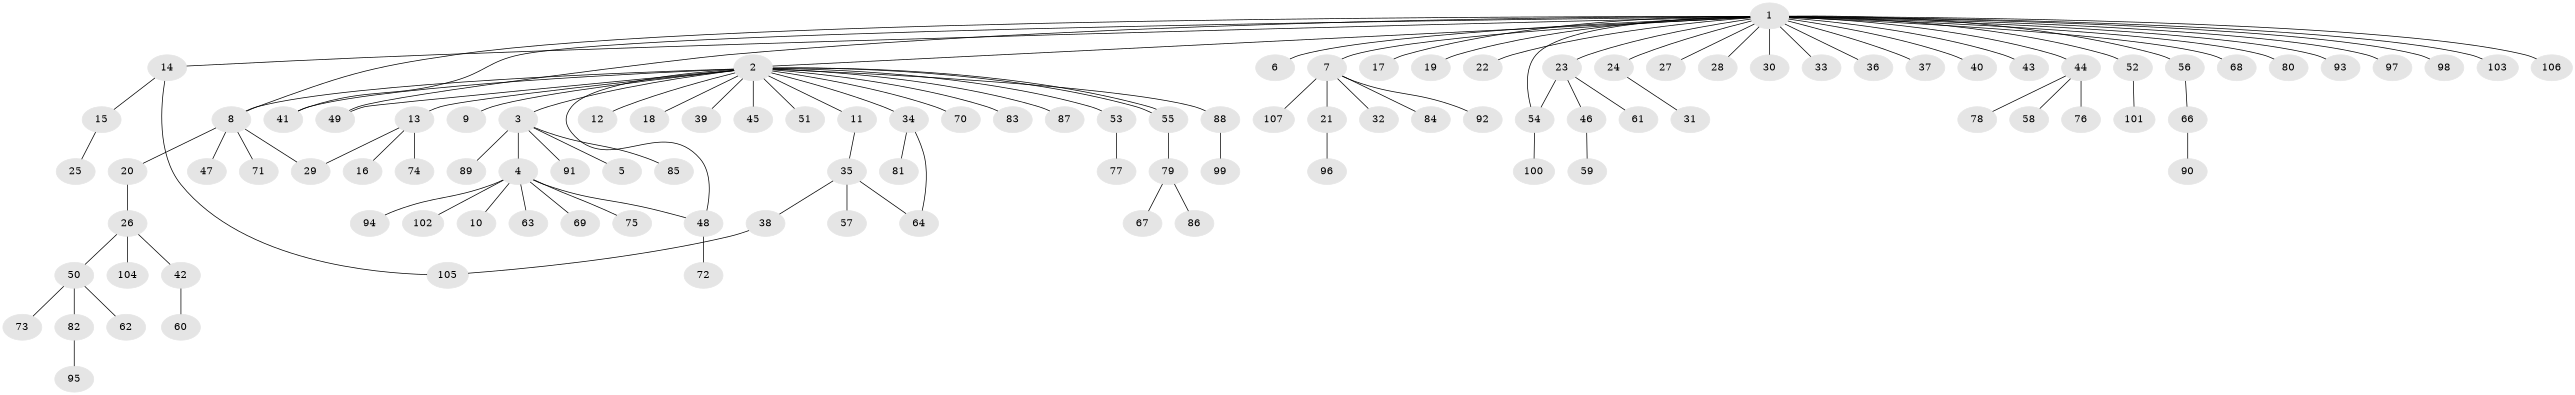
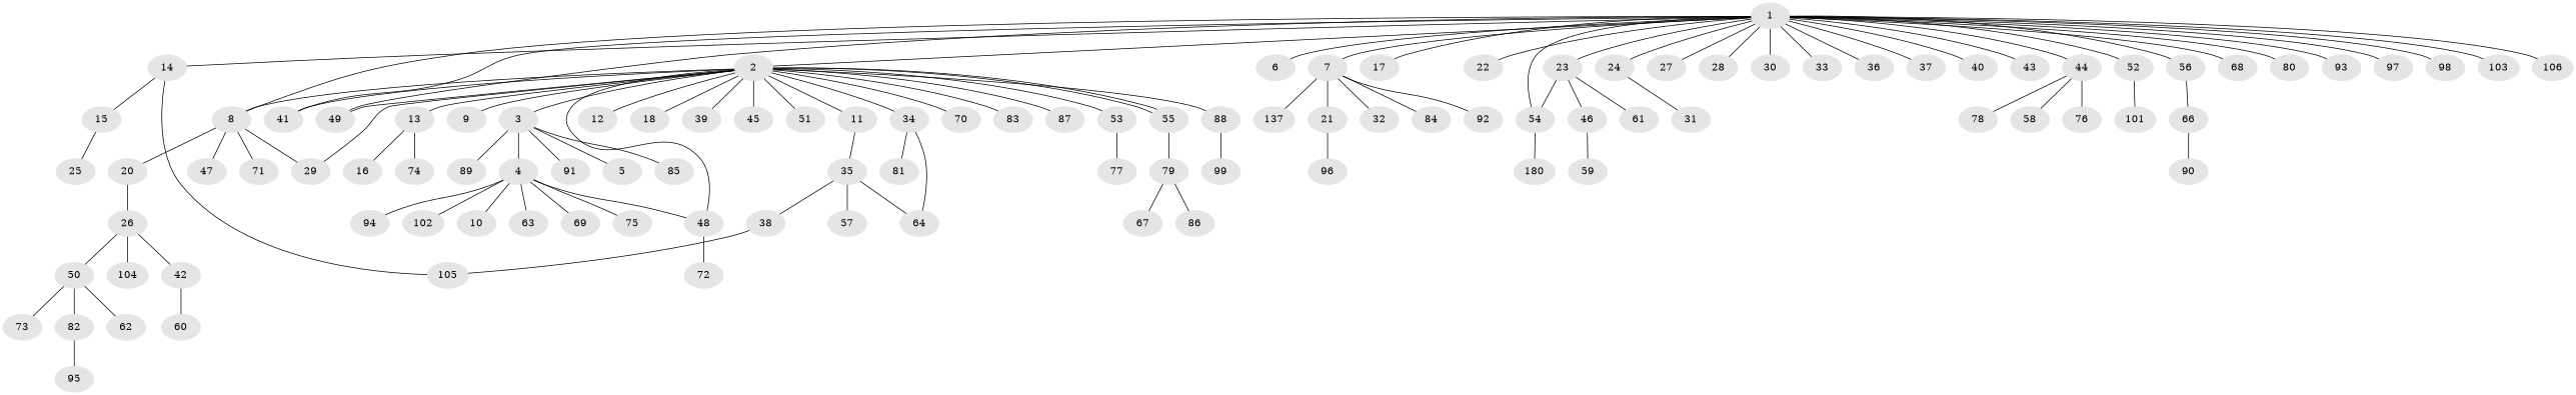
  graph {
    node [color=gray90 style=filled]
    1
    2
    6
    7
    8
    14
    17
-   19
    22
    23
    24
    27
    28
    30
    33
    36
    37
    40
    41
    43
    44
    49
    52
    54
    56
    68
    80
    93
    97
    98
    103
    106
    3
    9
    11
    12
    13
    18
    29
    34
    39
    45
    48
    51
    53
    55
    70
    83
    87
    88
    21
    32
    84
    92
-   107
+   107 [label=137]
    20
    47
    71
    15
    105
    46
    61
    31
    58
    76
    78
    101
-   100
+   100 [label=180]
    66
    4
    5
    85
    89
    91
    35
    16
    74
    64
    81
    72
    77
    79
    99
    10
    63
    69
    75
    94
    102
    96
    26
    38
    57
    25
    42
    50
    104
    59
    60
    62
    73
    82
    95
    67
    86
    90
    1 -- 2
    1 -- 6
    1 -- 7
    1 -- 8
    1 -- 14
    1 -- 17
-   1 -- 19
    1 -- 22
    1 -- 23
    1 -- 24
    1 -- 27
    1 -- 28
    1 -- 30
    1 -- 33
    1 -- 36
    1 -- 37
    1 -- 40
    1 -- 41
    1 -- 43
    1 -- 44
    1 -- 49
    1 -- 52
    1 -- 54
    1 -- 56
    1 -- 68
    1 -- 80
    1 -- 93
    1 -- 97
    1 -- 98
    1 -- 103
    1 -- 106
    2 -- 8
    2 -- 41
    2 -- 49
    2 -- 3
    2 -- 9
    2 -- 11
    2 -- 12
    2 -- 13
    2 -- 18
-   13 -- 29
+   2 -- 29
    2 -- 34
    2 -- 39
    2 -- 45
    2 -- 48
    2 -- 51
    2 -- 53
    2 -- 55
    2 -- 55
    2 -- 70
    2 -- 83
    2 -- 87
    2 -- 88
    7 -- 21
    7 -- 32
    7 -- 84
    7 -- 92
    7 -- 107
    8 -- 29
    8 -- 20
    8 -- 47
    8 -- 71
    14 -- 15
    14 -- 105
    23 -- 54
    23 -- 46
    23 -- 61
    24 -- 31
    44 -- 58
    44 -- 76
    44 -- 78
    52 -- 101
    54 -- 100
    56 -- 66
    3 -- 4
    3 -- 5
    3 -- 85
    3 -- 89
    3 -- 91
    11 -- 35
    13 -- 16
    13 -- 74
    34 -- 64
    34 -- 81
    48 -- 72
    53 -- 77
    55 -- 79
    88 -- 99
    21 -- 96
    20 -- 26
    15 -- 25
    46 -- 59
    66 -- 90
    4 -- 48
    4 -- 10
    4 -- 63
    4 -- 69
    4 -- 75
    4 -- 94
    4 -- 102
    35 -- 64
    35 -- 38
    35 -- 57
    79 -- 67
    79 -- 86
    26 -- 42
    26 -- 50
    26 -- 104
    38 -- 105
    42 -- 60
    50 -- 62
    50 -- 73
    50 -- 82
    82 -- 95
  }
